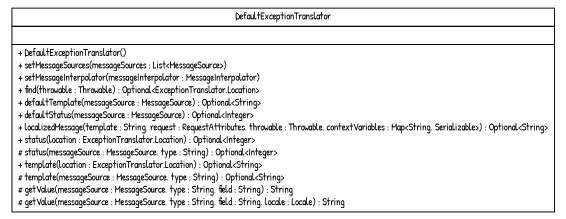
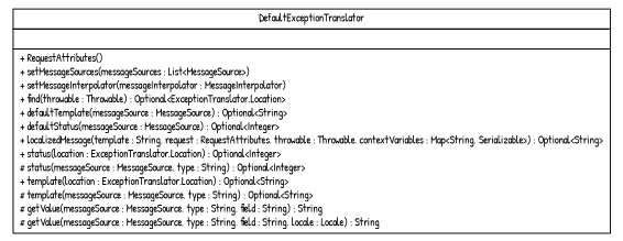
  digraph {
    nodesep=0.25
    ranksep=0.5
    fontname="Patrick Hand"
-   n1 [fontcolor=black fontname="Patrick Hand" fontsize=10.0 label=<<table title="com.yirendai.oss.lib.errorhandle.internal.translator.DefaultExceptionTranslator" border="0" cellborder="1" cellspacing="0" cellpadding="2" port="p" href="./DefaultExceptionTranslator.html"> 		<tr><td><table border="0" cellspacing="0" cellpadding="1"> <tr><td align="center" balign="center"> DefaultExceptionTranslator </td></tr> 		</table></td></tr> 		<tr><td><table border="0" cellspacing="0" cellpadding="1"> <tr><td align="left" balign="left">  </td></tr> 		</table></td></tr> 		<tr><td><table border="0" cellspacing="0" cellpadding="1"> <tr><td align="left" balign="left"> + DefaultExceptionTranslator() </td></tr> <tr><td align="left" balign="left"> + setMessageSources(messageSources : List&lt;MessageSource&gt;) </td></tr> <tr><td align="left" balign="left"> + setMessageInterpolator(messageInterpolator : MessageInterpolator) </td></tr> <tr><td align="left" balign="left"> + find(throwable : Throwable) : Optional&lt;ExceptionTranslator.Location&gt; </td></tr> <tr><td align="left" balign="left"> + defaultTemplate(messageSource : MessageSource) : Optional&lt;String&gt; </td></tr> <tr><td align="left" balign="left"> + defaultStatus(messageSource : MessageSource) : Optional&lt;Integer&gt; </td></tr> <tr><td align="left" balign="left"> + localizedMessage(template : String, request : RequestAttributes, throwable : Throwable, contextVariables : Map&lt;String, Serializable&gt;) : Optional&lt;String&gt; </td></tr> <tr><td align="left" balign="left"> + status(location : ExceptionTranslator.Location) : Optional&lt;Integer&gt; </td></tr> <tr><td align="left" balign="left"> # status(messageSource : MessageSource, type : String) : Optional&lt;Integer&gt; </td></tr> <tr><td align="left" balign="left"> + template(location : ExceptionTranslator.Location) : Optional&lt;String&gt; </td></tr> <tr><td align="left" balign="left"> # template(messageSource : MessageSource, type : String) : Optional&lt;String&gt; </td></tr> <tr><td align="left" balign="left"> # getValue(messageSource : MessageSource, type : String, field : String) : String </td></tr> <tr><td align="left" balign="left"> # getValue(messageSource : MessageSource, type : String, field : String, locale : Locale) : String </td></tr> 		</table></td></tr> 		</table>> shape=plaintext]
+   n1 [fontcolor=black fontname="Patrick Hand" fontsize=10.0 label=<<table title="com.yirendai.oss.lib.errorhandle.internal.translator.DefaultExceptionTranslator" border="0" cellborder="1" cellspacing="0" cellpadding="2" port="p" href="./DefaultExceptionTranslator.html"> 		<tr><td><table border="0" cellspacing="0" cellpadding="1"> <tr><td align="center" balign="center"> DefaultExceptionTranslator </td></tr> 		</table></td></tr> 		<tr><td><table border="0" cellspacing="0" cellpadding="1"> <tr><td align="left" balign="left">  </td></tr> 		</table></td></tr> 		<tr><td><table border="0" cellspacing="0" cellpadding="1"> <tr><td align="left" balign="left"> + RequestAttributes() </td></tr> <tr><td align="left" balign="left"> + setMessageSources(messageSources : List&lt;MessageSource&gt;) </td></tr> <tr><td align="left" balign="left"> + setMessageInterpolator(messageInterpolator : MessageInterpolator) </td></tr> <tr><td align="left" balign="left"> + find(throwable : Throwable) : Optional&lt;ExceptionTranslator.Location&gt; </td></tr> <tr><td align="left" balign="left"> + defaultTemplate(messageSource : MessageSource) : Optional&lt;String&gt; </td></tr> <tr><td align="left" balign="left"> + defaultStatus(messageSource : MessageSource) : Optional&lt;Integer&gt; </td></tr> <tr><td align="left" balign="left"> + localizedMessage(template : String, request : RequestAttributes, throwable : Throwable, contextVariables : Map&lt;String, Serializable&gt;) : Optional&lt;String&gt; </td></tr> <tr><td align="left" balign="left"> + status(location : ExceptionTranslator.Location) : Optional&lt;Integer&gt; </td></tr> <tr><td align="left" balign="left"> # status(messageSource : MessageSource, type : String) : Optional&lt;Integer&gt; </td></tr> <tr><td align="left" balign="left"> + template(location : ExceptionTranslator.Location) : Optional&lt;String&gt; </td></tr> <tr><td align="left" balign="left"> # template(messageSource : MessageSource, type : String) : Optional&lt;String&gt; </td></tr> <tr><td align="left" balign="left"> # getValue(messageSource : MessageSource, type : String, field : String) : String </td></tr> <tr><td align="left" balign="left"> # getValue(messageSource : MessageSource, type : String, field : String, locale : Locale) : String </td></tr> 		</table></td></tr> 		</table>> shape=plaintext]
  }
